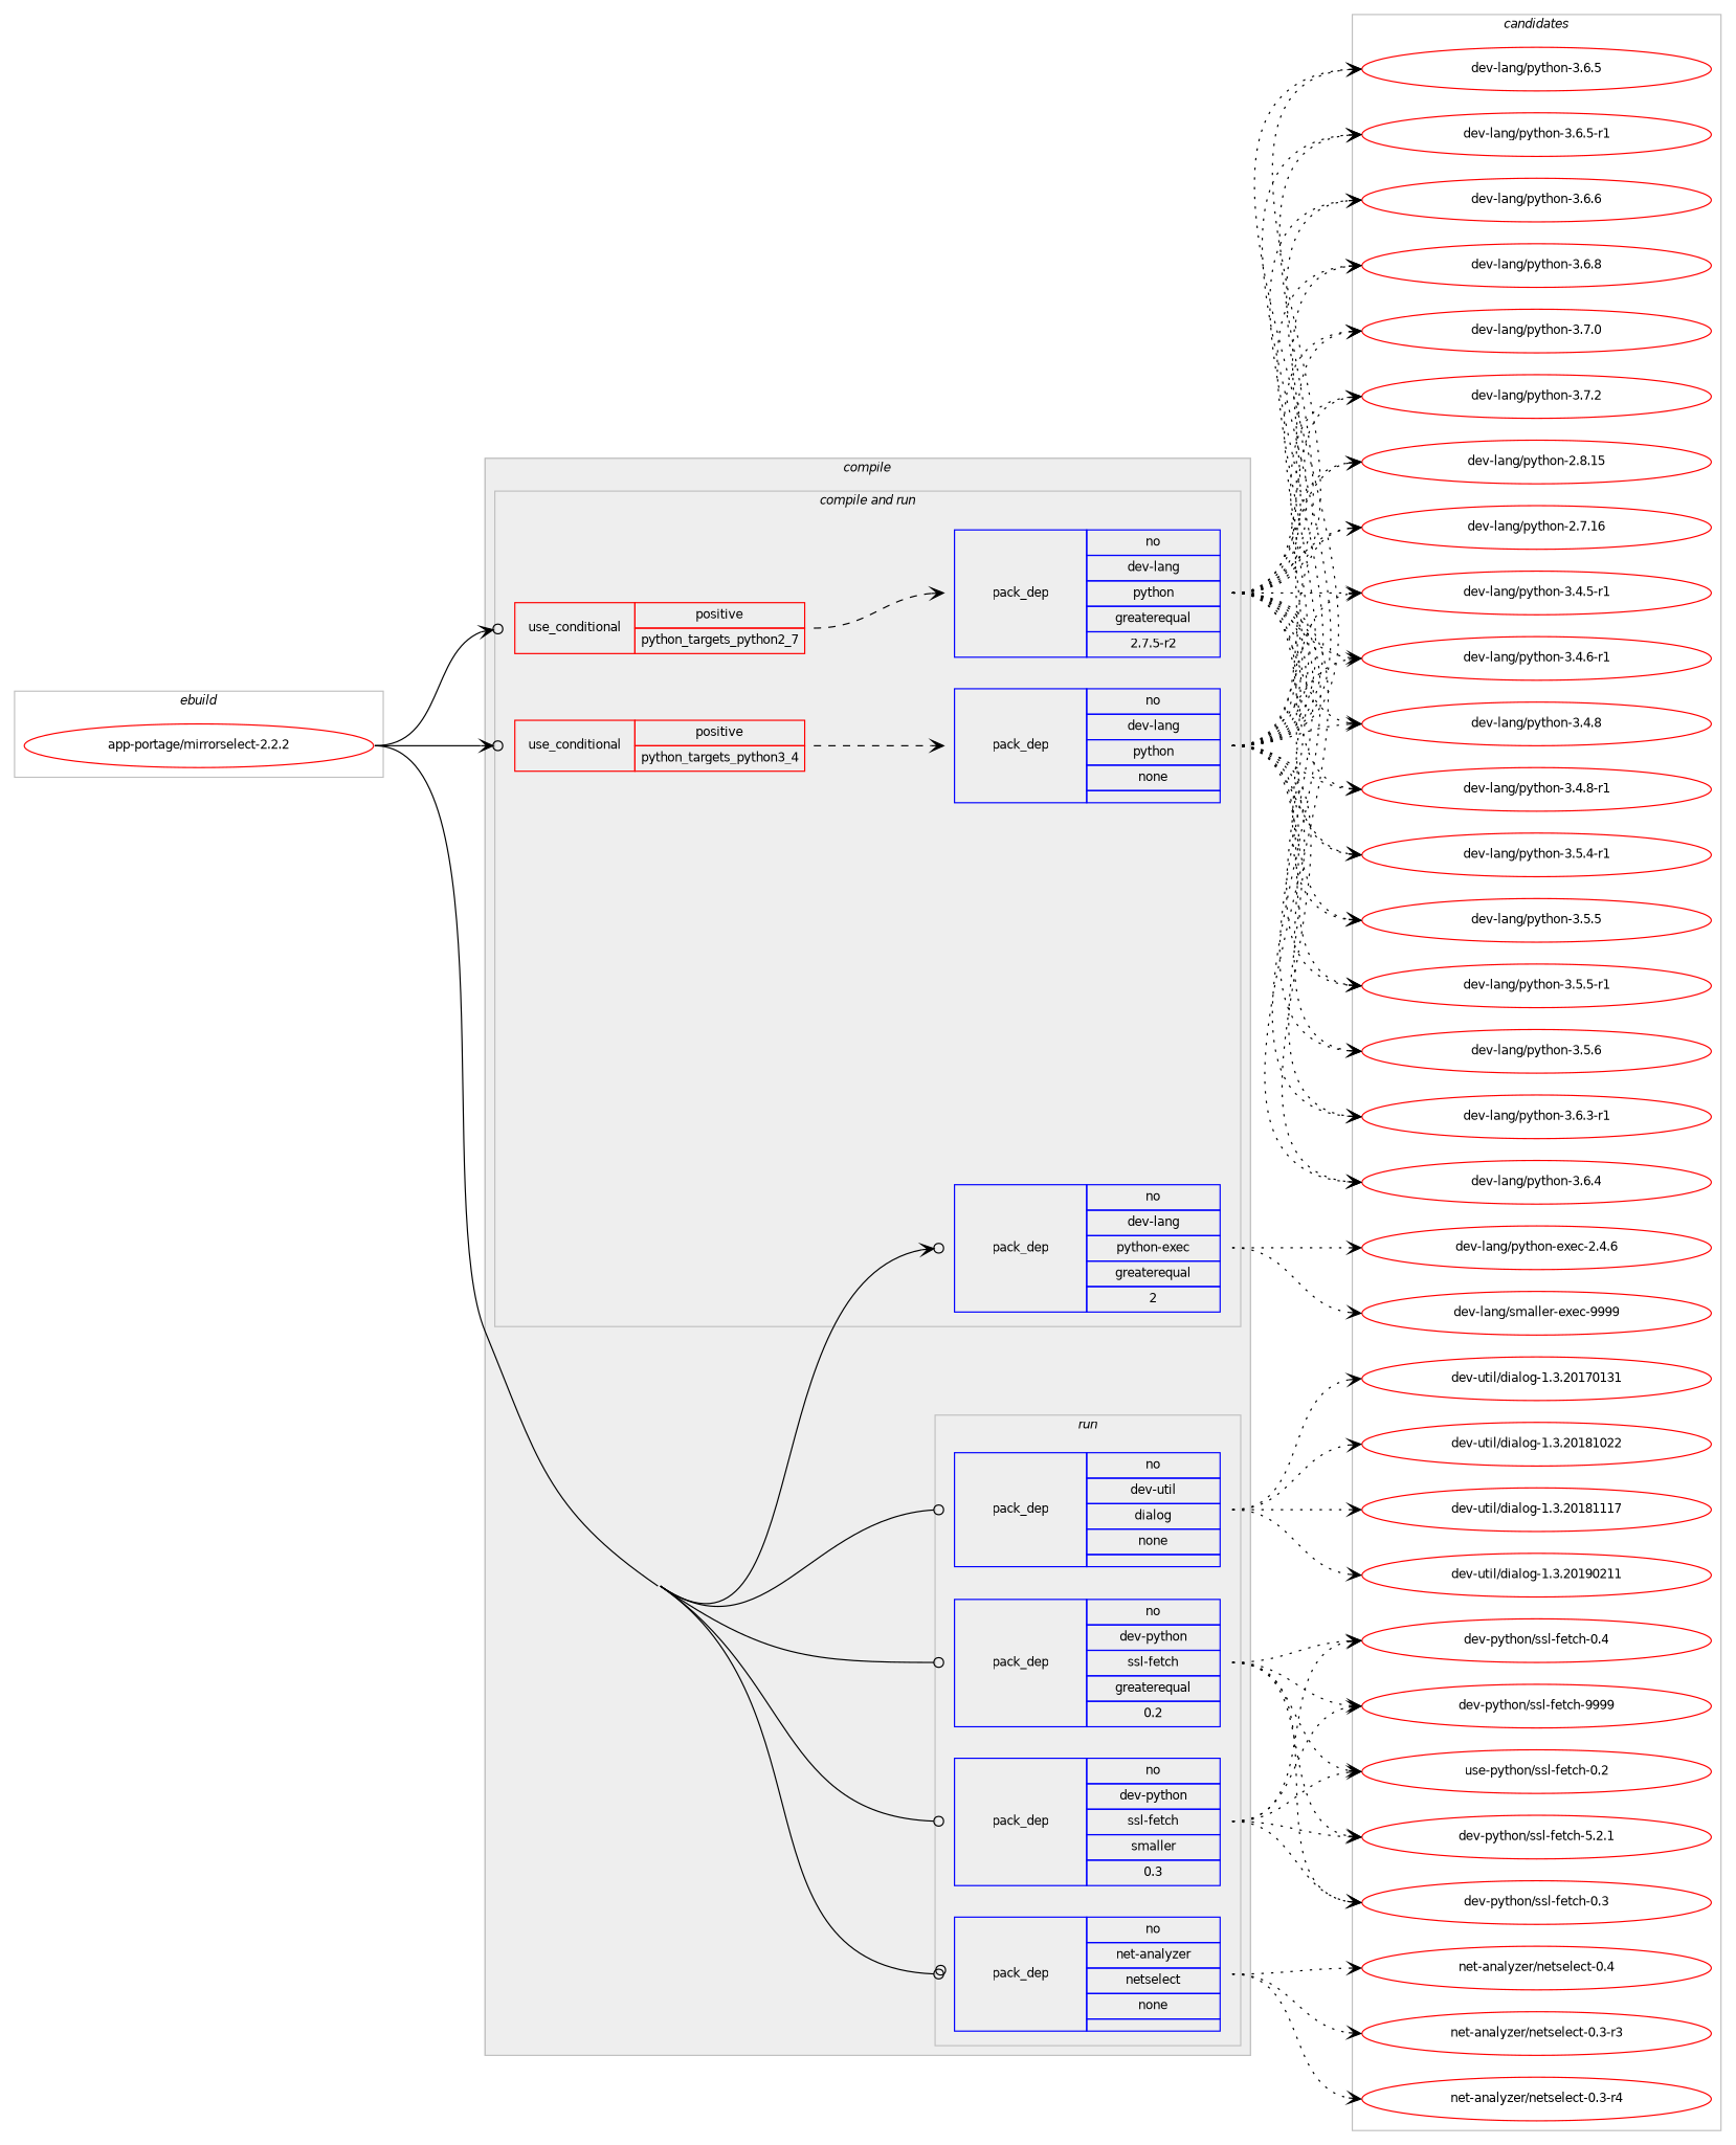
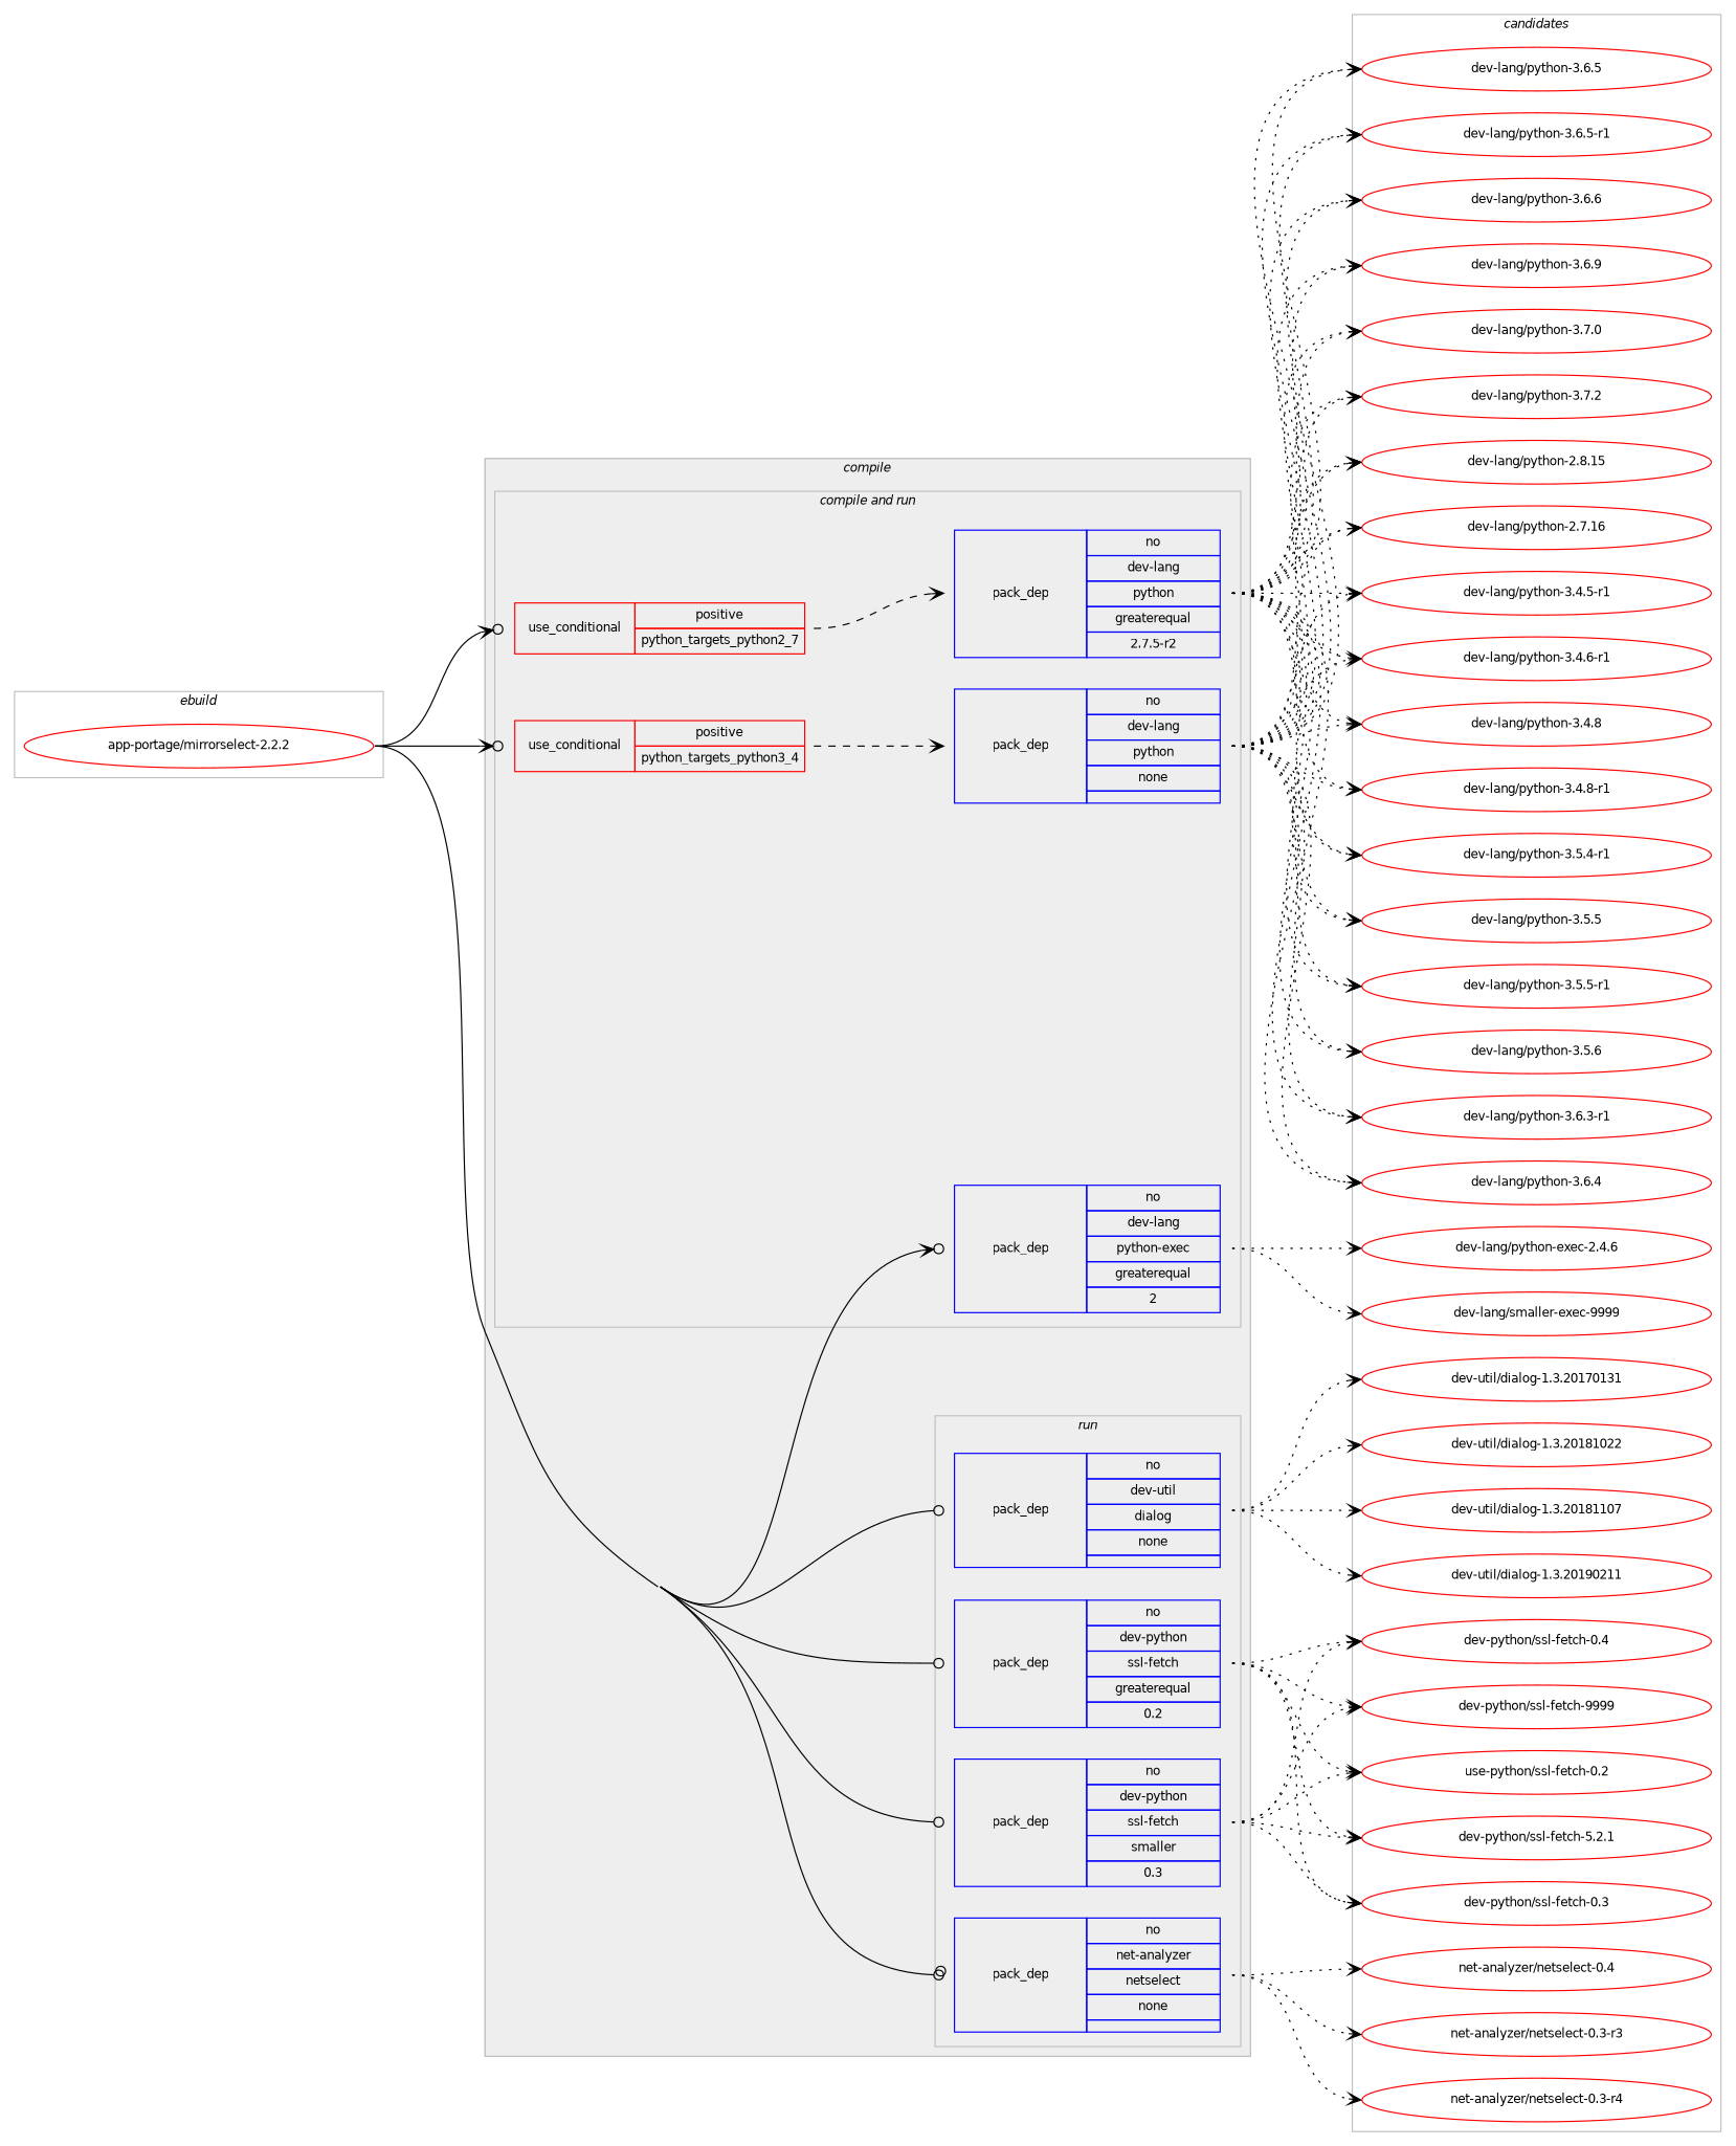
  digraph {
    compound=true
    concentrate=true
    fontname=Helvetica
    fontsize=10
    newrank=true
    rankdir=LR
    ranksep=1.5
    node [color=red fontname=Helvetica fontsize=10]
    edge [arrowhead=vee headport=w style=dotted tailport=e weight=100]
    n1 [label="app-portage/mirrorselect-2.2.2" width=4]
    n2 [color=blue label=<<TABLE BORDER="0" CELLBORDER="1" CELLSPACING="0" CELLPADDING="4" WIDTH="220"><TR><TD ROWSPAN="6" CELLPADDING="30">pack_dep</TD></TR><TR><TD WIDTH="110">no</TD></TR><TR><TD>dev-lang</TD></TR><TR><TD>python</TD></TR><TR><TD>greaterequal</TD></TR><TR><TD>2.7.5-r2</TD></TR></TABLE>> shape=none]
    n3 [label=<<TABLE BORDER="0" CELLBORDER="1" CELLSPACING="0" CELLPADDING="4"><TR><TD ROWSPAN="3" CELLPADDING="10">use_conditional</TD></TR><TR><TD>positive</TD></TR><TR><TD>python_targets_python2_7</TD></TR></TABLE>> shape=none]
    n4 [color=blue label=<<TABLE BORDER="0" CELLBORDER="1" CELLSPACING="0" CELLPADDING="4" WIDTH="220"><TR><TD ROWSPAN="6" CELLPADDING="30">pack_dep</TD></TR><TR><TD WIDTH="110">no</TD></TR><TR><TD>dev-lang</TD></TR><TR><TD>python</TD></TR><TR><TD>none</TD></TR><TR><TD></TD></TR></TABLE>> shape=none]
    n5 [label=<<TABLE BORDER="0" CELLBORDER="1" CELLSPACING="0" CELLPADDING="4"><TR><TD ROWSPAN="3" CELLPADDING="10">use_conditional</TD></TR><TR><TD>positive</TD></TR><TR><TD>python_targets_python3_4</TD></TR></TABLE>> shape=none]
    n6 [color=blue label=<<TABLE BORDER="0" CELLBORDER="1" CELLSPACING="0" CELLPADDING="4" WIDTH="220"><TR><TD ROWSPAN="6" CELLPADDING="30">pack_dep</TD></TR><TR><TD WIDTH="110">no</TD></TR><TR><TD>dev-lang</TD></TR><TR><TD>python-exec</TD></TR><TR><TD>greaterequal</TD></TR><TR><TD>2</TD></TR></TABLE>> shape=none]
    n7 [color=blue label=<<TABLE BORDER="0" CELLBORDER="1" CELLSPACING="0" CELLPADDING="4" WIDTH="220"><TR><TD ROWSPAN="6" CELLPADDING="30">pack_dep</TD></TR><TR><TD WIDTH="110">no</TD></TR><TR><TD>dev-util</TD></TR><TR><TD>dialog</TD></TR><TR><TD>none</TD></TR><TR><TD></TD></TR></TABLE>> shape=none]
    n8 [color=blue label=<<TABLE BORDER="0" CELLBORDER="1" CELLSPACING="0" CELLPADDING="4" WIDTH="220"><TR><TD ROWSPAN="6" CELLPADDING="30">pack_dep</TD></TR><TR><TD WIDTH="110">no</TD></TR><TR><TD>dev-python</TD></TR><TR><TD>ssl-fetch</TD></TR><TR><TD>greaterequal</TD></TR><TR><TD>0.2</TD></TR></TABLE>> shape=none]
    n9 [color=blue label=<<TABLE BORDER="0" CELLBORDER="1" CELLSPACING="0" CELLPADDING="4" WIDTH="220"><TR><TD ROWSPAN="6" CELLPADDING="30">pack_dep</TD></TR><TR><TD WIDTH="110">no</TD></TR><TR><TD>dev-python</TD></TR><TR><TD>ssl-fetch</TD></TR><TR><TD>smaller</TD></TR><TR><TD>0.3</TD></TR></TABLE>> shape=none]
    n10 [color=blue label=<<TABLE BORDER="0" CELLBORDER="1" CELLSPACING="0" CELLPADDING="4" WIDTH="220"><TR><TD ROWSPAN="6" CELLPADDING="30">pack_dep</TD></TR><TR><TD WIDTH="110">no</TD></TR><TR><TD>net-analyzer</TD></TR><TR><TD>netselect</TD></TR><TR><TD>none</TD></TR><TR><TD></TD></TR></TABLE>> shape=none]
    n11 [label="dev-lang/python-2.8.15" width=4]
    n12 [label="dev-lang/python-2.7.16" width=4]
    n13 [label="dev-lang/python-3.4.5-r1" width=4]
    n14 [label="dev-lang/python-3.4.6-r1" width=4]
    n15 [label="dev-lang/python-3.4.8" width=4]
    n16 [label="dev-lang/python-3.4.8-r1" width=4]
    n17 [label="dev-lang/python-3.5.4-r1" width=4]
    n18 [label="dev-lang/python-3.5.5" width=4]
    n19 [label="dev-lang/python-3.5.5-r1" width=4]
    n20 [label="dev-lang/python-3.5.6" width=4]
    n21 [label="dev-lang/python-3.6.3-r1" width=4]
    n22 [label="dev-lang/python-3.6.4" width=4]
    n23 [label="dev-lang/python-3.6.5" width=4]
    n24 [label="dev-lang/python-3.6.5-r1" width=4]
    n25 [label="dev-lang/python-3.6.6" width=4]
-   n26 [label="dev-lang/python-3.6.8" width=4]
+   n26 [label="dev-lang/python-3.6.9" width=4]
    n27 [label="dev-lang/python-3.7.0" width=4]
    n28 [label="dev-lang/python-3.7.2" width=4]
    n29 [label="dev-lang/python-exec-2.4.6" width=4]
    n30 [label="dev-lang/smaller-exec-9999" width=4]
    n31 [label="use-python/ssl-fetch-0.2" width=4]
    n32 [label="dev-python/ssl-fetch-5.2.1" width=4]
    n33 [label="dev-python/ssl-fetch-0.3" width=4]
    n34 [label="dev-python/ssl-fetch-0.4" width=4]
    n35 [label="dev-python/ssl-fetch-9999" width=4]
    n36 [label="dev-util/dialog-1.3.20170131" width=4]
    n37 [label="dev-util/dialog-1.3.20181022" width=4]
-   n38 [label="dev-util/dialog-1.3.20181117" width=4]
+   n38 [label="dev-util/dialog-1.3.20181107" width=4]
    n39 [label="dev-util/dialog-1.3.20190211" width=4]
    n40 [label="net-analyzer/netselect-0.3-r3" width=4]
    n41 [label="net-analyzer/netselect-0.3-r4" width=4]
    n42 [label="net-analyzer/netselect-0.4" width=4]
    subgraph cluster_1 {
      color=gray
      label=<<i>ebuild</i>>
      rank=same
      n1
    }
    subgraph cluster_2 {
      color=gray
      label=<<i>dependencies</i>>
      subgraph cluster_3 {
        color=gray
        fillcolor="#eeeeee"
        label=<<i>compile</i>>
        style=filled
      }
      subgraph cluster_4 {
        color=gray
        fillcolor="#eeeeee"
        label=<<i>compile and run</i>>
        style=filled
        subgraph sub_5 {
          color=gray
          fillcolor="#eeeeee"
          label=<<i>compile and run</i>>
          style=filled
          n3
          subgraph sub_6 {
            color=gray
            fillcolor="#eeeeee"
            label=<<i>compile and run</i>>
            style=filled
            n2
          }
        }
        subgraph sub_7 {
          color=gray
          fillcolor="#eeeeee"
          label=<<i>compile and run</i>>
          style=filled
          n5
          subgraph sub_8 {
            color=gray
            fillcolor="#eeeeee"
            label=<<i>compile and run</i>>
            style=filled
            n4
          }
        }
        subgraph sub_9 {
          color=gray
          fillcolor="#eeeeee"
          label=<<i>compile and run</i>>
          style=filled
          n6
        }
      }
      subgraph cluster_10 {
        color=gray
        fillcolor="#eeeeee"
        label=<<i>run</i>>
        style=filled
        subgraph sub_11 {
          color=gray
          fillcolor="#eeeeee"
          label=<<i>run</i>>
          style=filled
          n7
        }
        subgraph sub_12 {
          color=gray
          fillcolor="#eeeeee"
          label=<<i>run</i>>
          style=filled
          n8
        }
        subgraph sub_13 {
          color=gray
          fillcolor="#eeeeee"
          label=<<i>run</i>>
          style=filled
          n9
        }
        subgraph sub_14 {
          color=gray
          fillcolor="#eeeeee"
          label=<<i>run</i>>
          style=filled
          n10
        }
      }
    }
    subgraph cluster_15 {
      color=gray
      label=<<i>candidates</i>>
      rank=same
      subgraph sub_16 {
        color=black
        label=<<i>candidates</i>>
        nodesep=1
        rank=same
        n11
        n12
        n13
        n14
        n15
        n16
        n17
        n18
        n19
        n20
        n21
        n22
        n23
        n24
        n25
        n26
        n27
        n28
      }
      subgraph sub_17 {
        color=black
        label=<<i>candidates</i>>
        nodesep=1
        rank=same
        n11
        n12
        n13
        n14
        n15
        n16
        n17
        n18
        n19
        n20
        n21
        n22
        n23
        n24
        n25
        n26
        n27
        n28
      }
      subgraph sub_18 {
        color=black
        label=<<i>candidates</i>>
        nodesep=1
        rank=same
        n29
        n30
      }
      subgraph sub_19 {
        color=black
        label=<<i>candidates</i>>
        nodesep=1
        rank=same
        n31
        n32
        n33
        n34
        n35
      }
      subgraph sub_20 {
        color=black
        label=<<i>candidates</i>>
        nodesep=1
        rank=same
        n31
        n32
        n33
        n34
        n35
      }
      subgraph sub_21 {
        color=black
        label=<<i>candidates</i>>
        nodesep=1
        rank=same
        n36
        n37
        n38
        n39
      }
      subgraph sub_22 {
        color=black
        label=<<i>candidates</i>>
        nodesep=1
        rank=same
        n40
        n41
        n42
      }
    }
    n1 -> n3 [arrowhead=odotvee style=solid weight=20]
    n1 -> n5 [arrowhead=odotvee style=solid weight=20]
    n1 -> n6 [arrowhead=odotvee style=solid weight=20]
    n1 -> n7 [arrowhead=odot style=solid weight=20]
    n1 -> n8 [arrowhead=odot style=solid weight=20]
    n1 -> n9 [arrowhead=odot style=solid weight=20]
    n1 -> n10 [arrowhead=odot style=solid weight=20]
    n2 -> n11
    n2 -> n12
    n2 -> n13
    n2 -> n14
    n2 -> n15
    n2 -> n16
    n2 -> n17
    n2 -> n18
    n2 -> n19
    n2 -> n20
    n2 -> n21
    n2 -> n22
    n2 -> n23
    n2 -> n24
    n2 -> n25
    n2 -> n26
    n2 -> n27
    n2 -> n28
    n3 -> n2 [style=dashed weight=20]
    n4 -> n11
    n4 -> n12
    n4 -> n13
    n4 -> n14
    n4 -> n15
    n4 -> n16
    n4 -> n17
    n4 -> n18
    n4 -> n19
    n4 -> n20
    n4 -> n21
    n4 -> n22
    n4 -> n23
    n4 -> n24
    n4 -> n25
    n4 -> n26
    n4 -> n27
    n4 -> n28
    n5 -> n4 [style=dashed weight=20]
    n6 -> n29
    n6 -> n30
    n7 -> n36
    n7 -> n37
    n7 -> n38
    n7 -> n39
    n8 -> n31
    n8 -> n32
    n8 -> n33
    n8 -> n34
    n8 -> n35
    n9 -> n31
    n9 -> n32
    n9 -> n33
    n9 -> n34
    n9 -> n35
    n10 -> n40
    n10 -> n41
    n10 -> n42
  }
